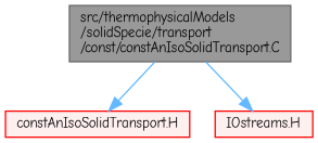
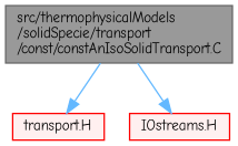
  digraph {
    fontname="Comic Neue"
    node [color=red fillcolor="#FFF0F0" fontname="Comic Neue" fontsize=10 shape=box style=filled]
    edge [color=steelblue1 fontname="Comic Neue" fontsize=10 labelfontname=Helvetica labelfontsize=10 style=solid]
    n1 [color=gray40 fillcolor=grey60 fontcolor=black height=0.2 label="src/thermophysicalModels\l/solidSpecie/transport\l/const/constAnIsoSolidTransport.C" width=0.4]
-   n2 [height=0.2 label="constAnIsoSolidTransport.H" width=0.4]
+   n2 [height=0.2 label="transport.H" width=0.4]
    n3 [height=0.2 label="IOstreams.H" width=0.4]
    n1 -> n2
    n1 -> n3
  }
